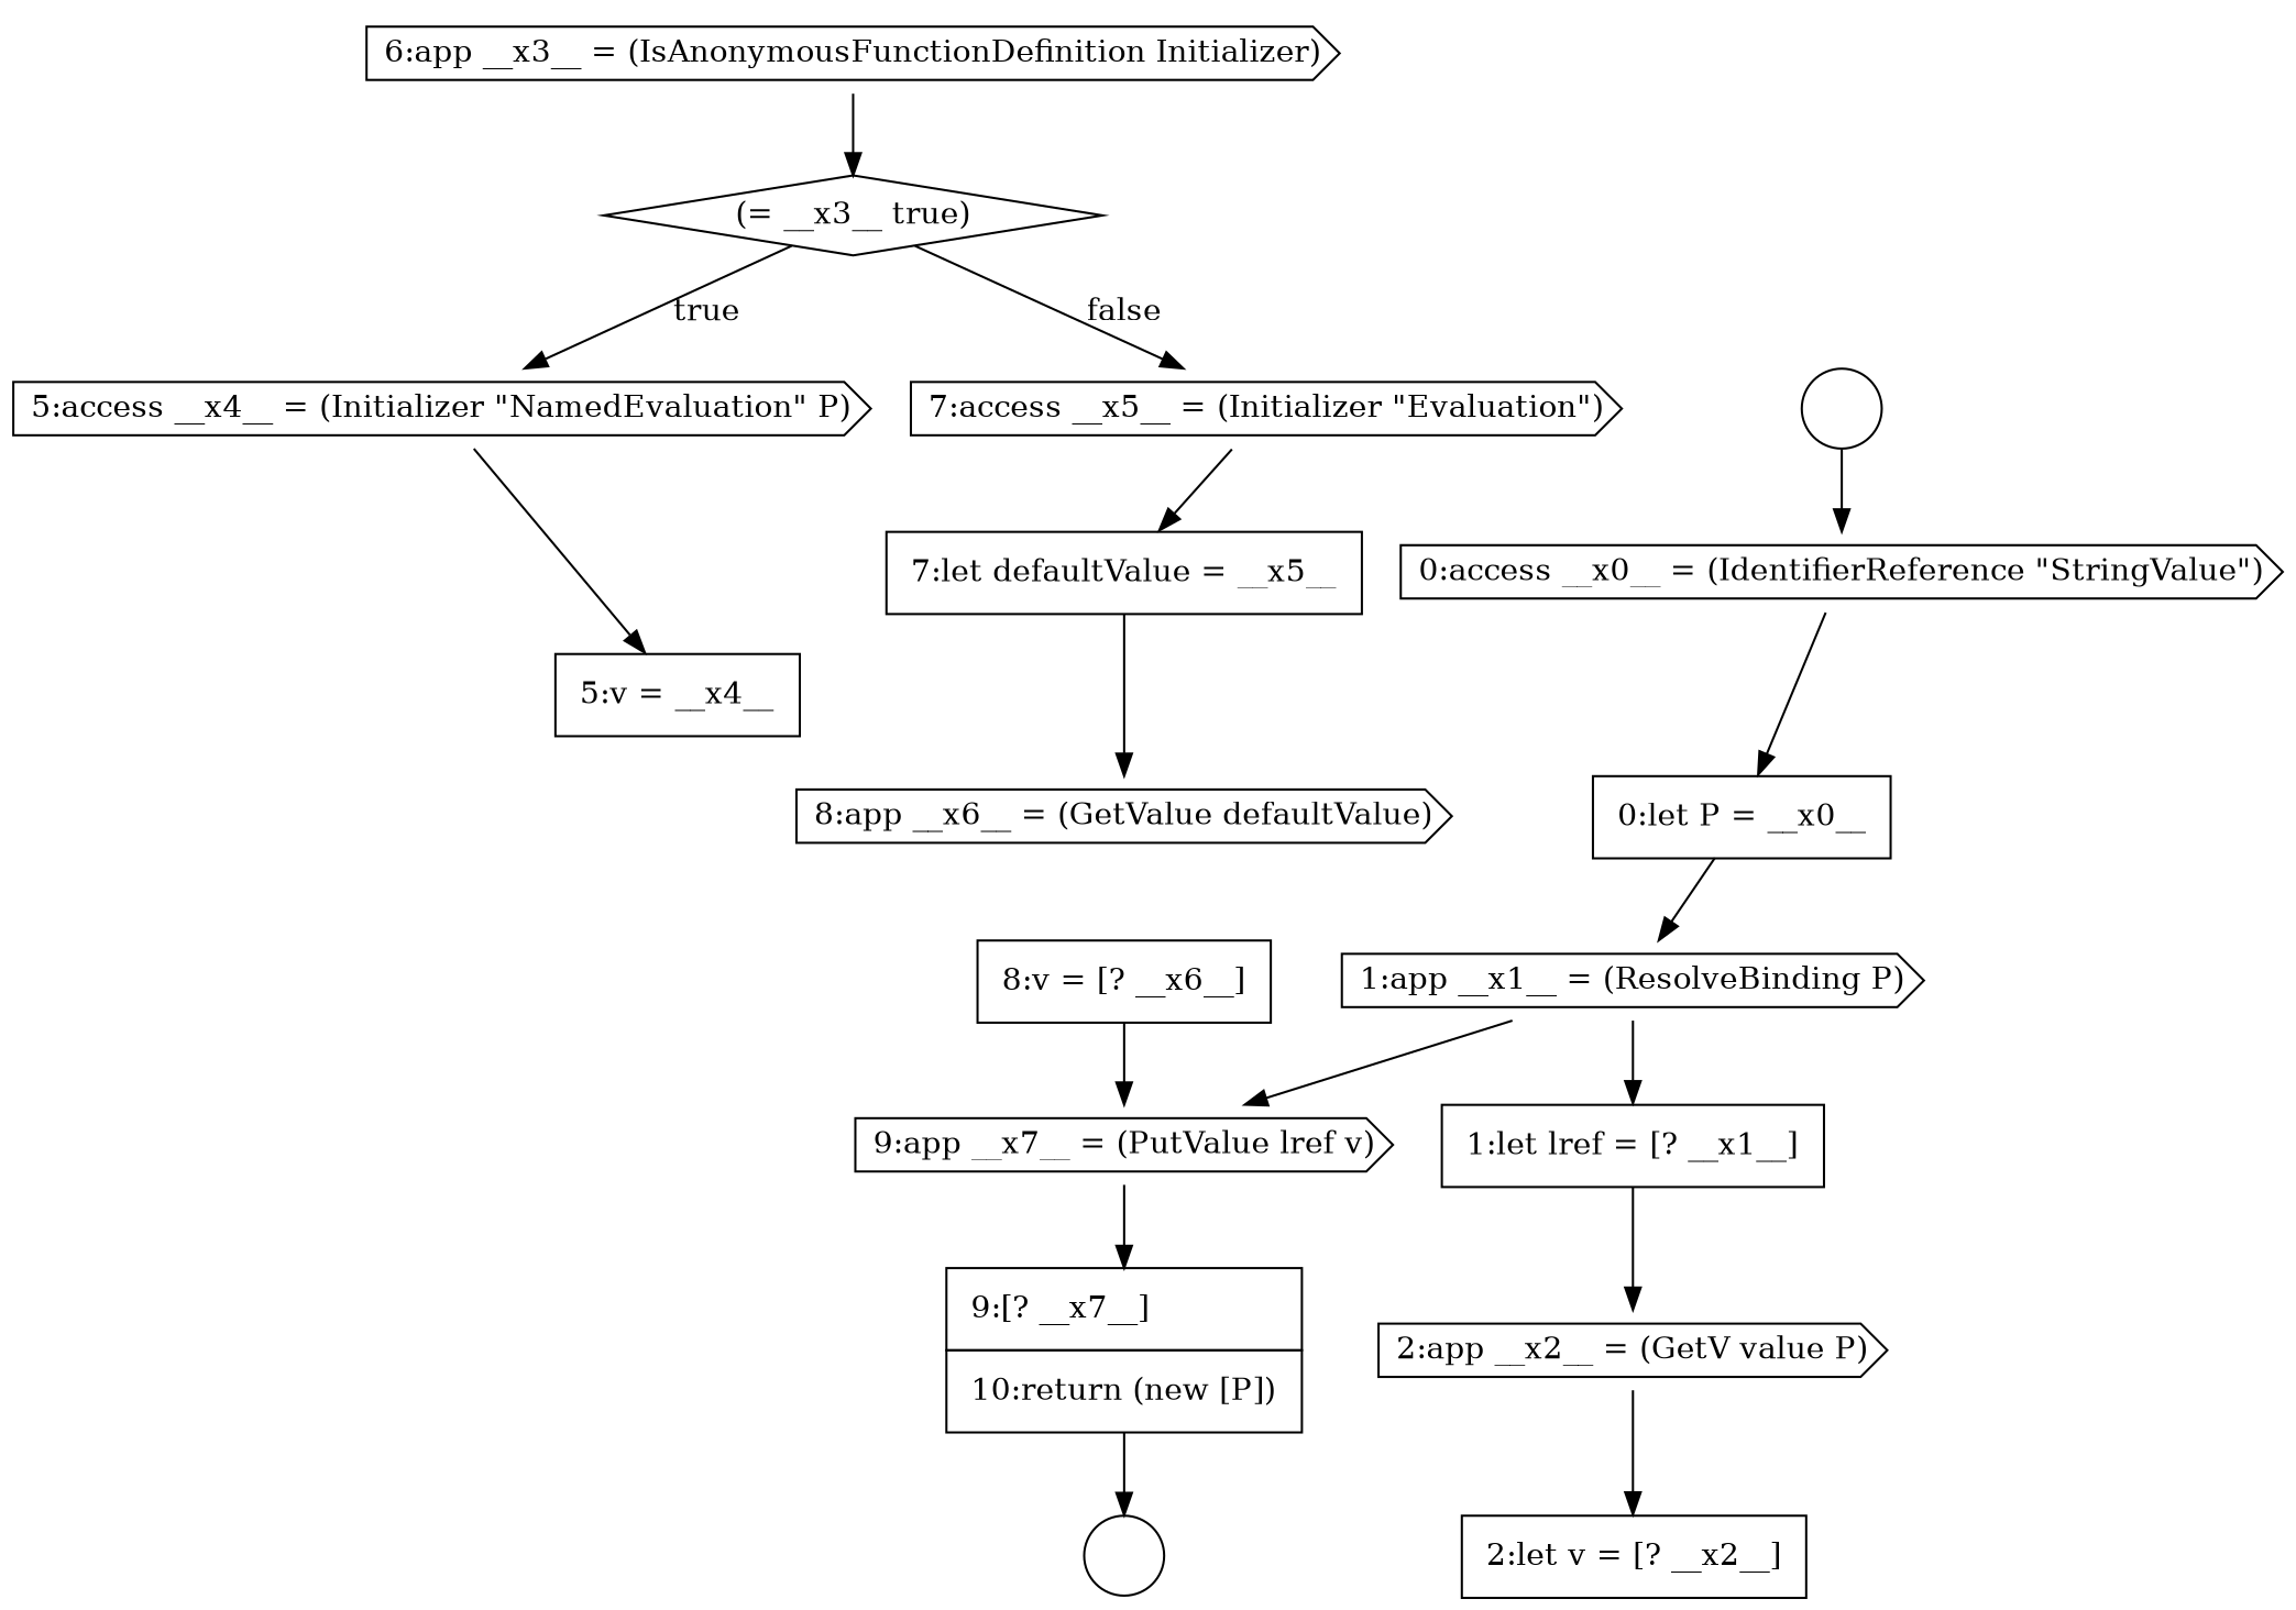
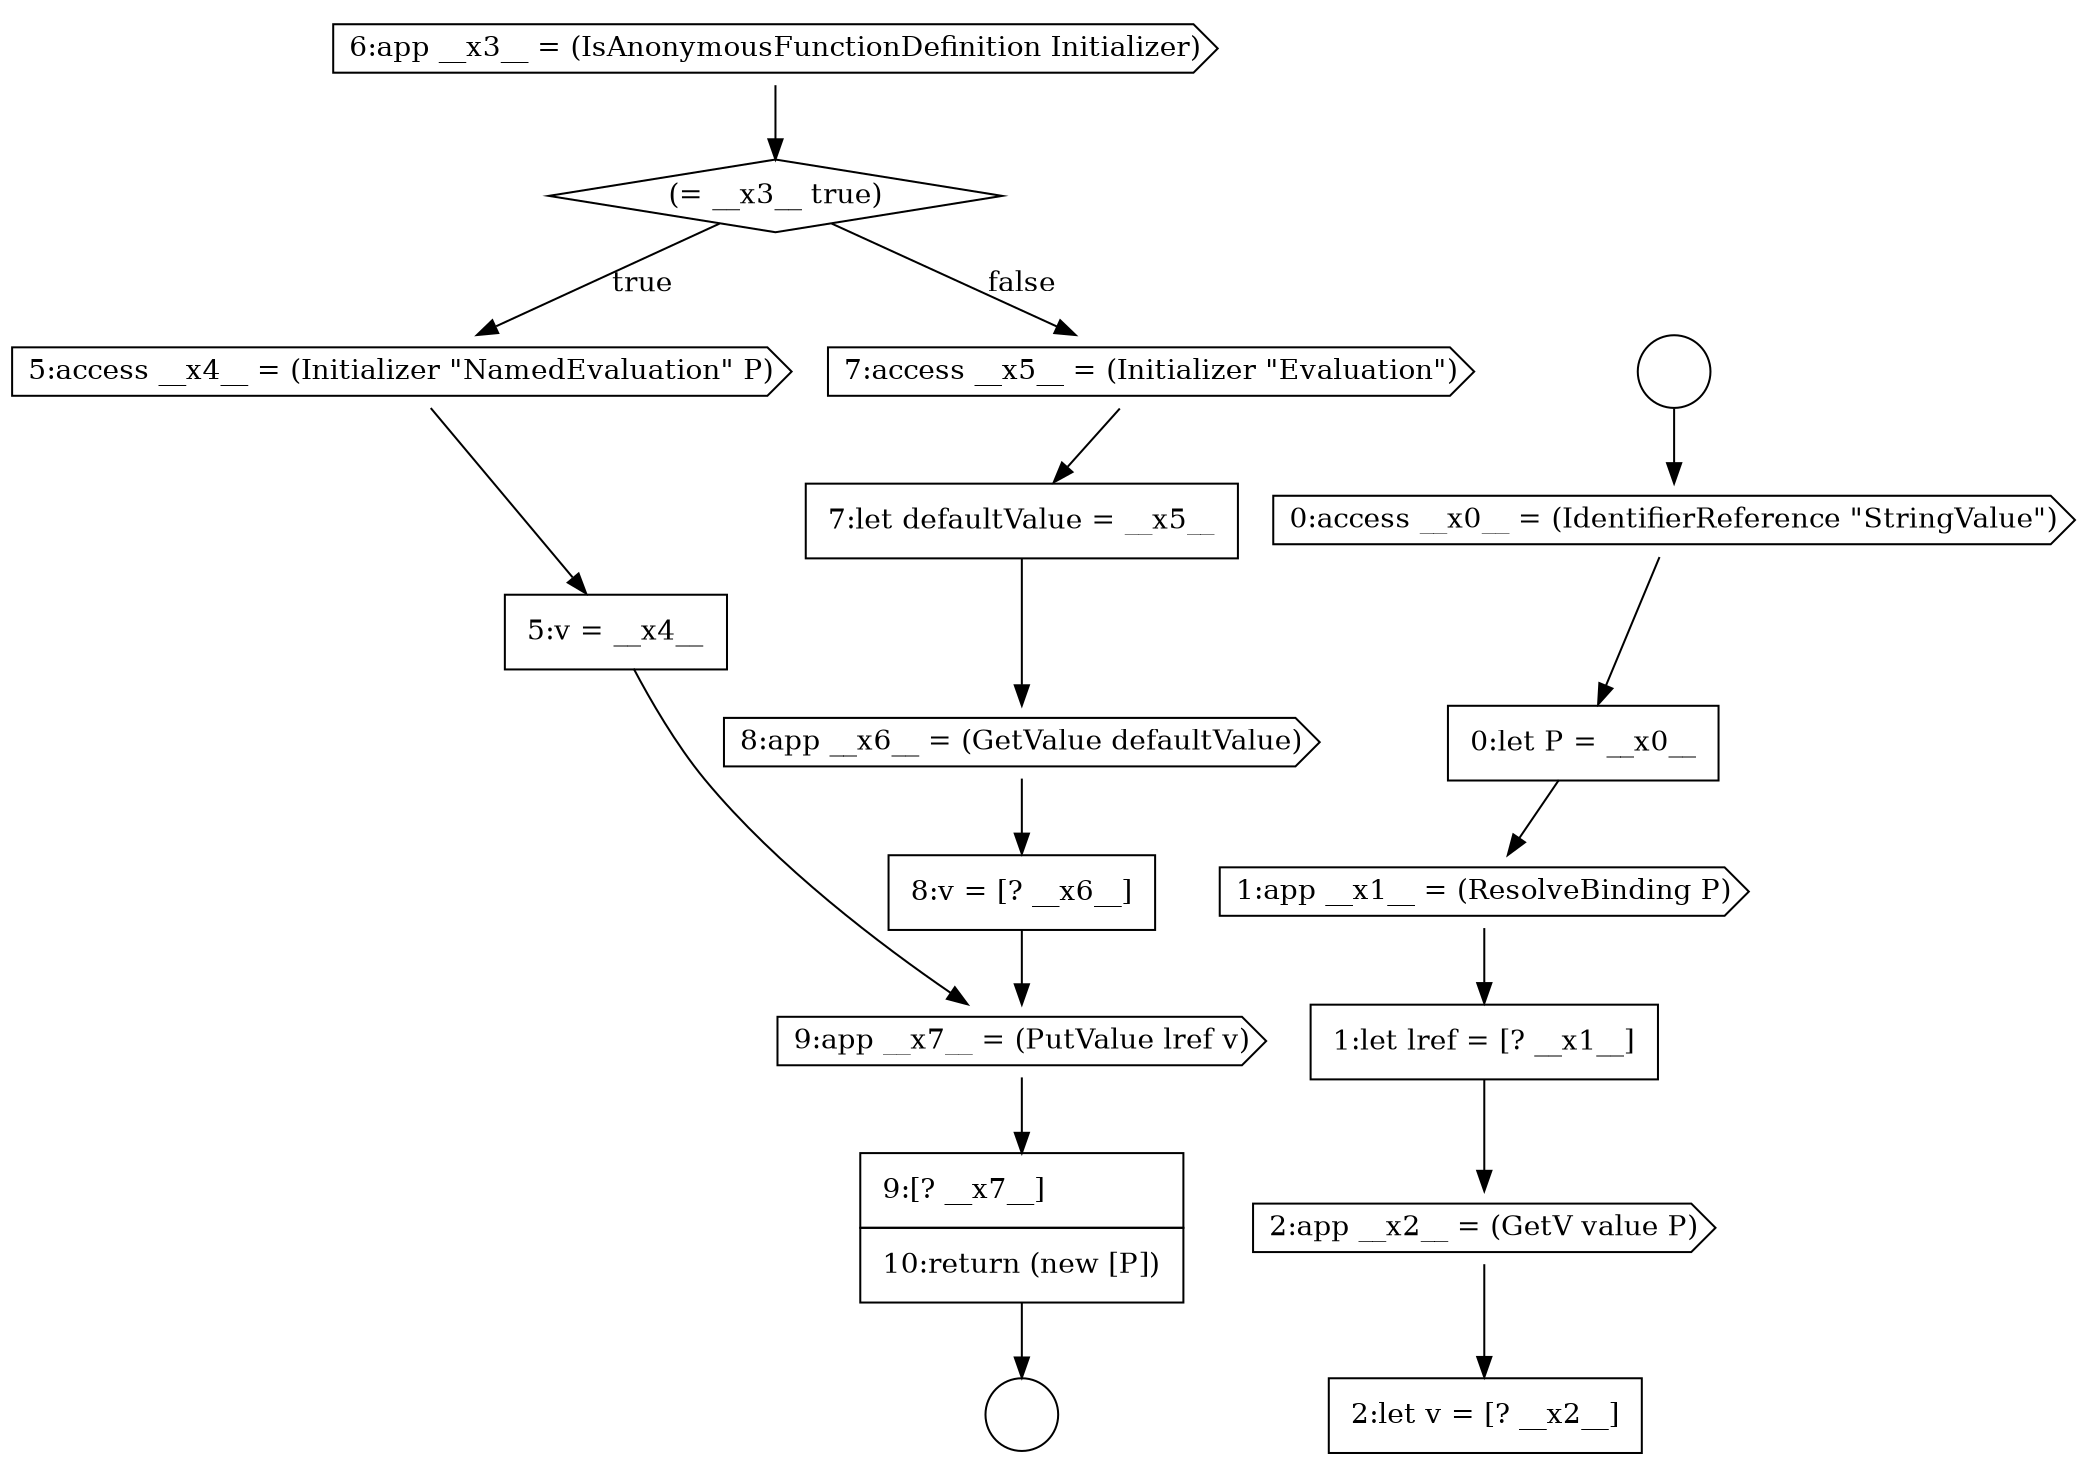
  digraph {
    node [color=black fillcolor=white shape=cds style=filled]
    edge [color=black]
    n1 [label=<<font color="black">0:access __x0__ = (IdentifierReference &quot;StringValue&quot;)</font>>]
    n2 [label=<<font color="black">     <table border="0" cellborder="1" cellspacing="0" cellpadding="10">       <tr><td align="left">0:let P = __x0__</td></tr>     </table>   </font>> margin=0 shape=none]
    n3 [label=<<font color="black">1:app __x1__ = (ResolveBinding P)</font>>]
    n4 [label=<<font color="black">9:app __x7__ = (PutValue lref v)</font>>]
    n5 [label=<<font color="black">     <table border="0" cellborder="1" cellspacing="0" cellpadding="10">       <tr><td align="left">9:[? __x7__]</td></tr>       <tr><td align="left">10:return (new [P])</td></tr>     </table>   </font>> margin=0 shape=none]
    n6 [label=" " shape=circle]
    n7 [label=<<font color="black">(= __x3__ true)</font>> shape=diamond]
    n8 [label=<<font color="black">5:access __x4__ = (Initializer &quot;NamedEvaluation&quot; P)</font>>]
    n9 [label=<<font color="black">7:access __x5__ = (Initializer &quot;Evaluation&quot;)</font>>]
    n10 [label=<<font color="black">     <table border="0" cellborder="1" cellspacing="0" cellpadding="10">       <tr><td align="left">5:v = __x4__</td></tr>     </table>   </font>> margin=0 shape=none]
    n11 [label=<<font color="black">     <table border="0" cellborder="1" cellspacing="0" cellpadding="10">       <tr><td align="left">7:let defaultValue = __x5__</td></tr>     </table>   </font>> margin=0 shape=none]
    n12 [label=<<font color="black">8:app __x6__ = (GetValue defaultValue)</font>>]
    n13 [label=<<font color="black">     <table border="0" cellborder="1" cellspacing="0" cellpadding="10">       <tr><td align="left">8:v = [? __x6__]</td></tr>     </table>   </font>> margin=0 shape=none]
    n14 [label=" " shape=circle]
    n15 [label=<<font color="black">2:app __x2__ = (GetV value P)</font>>]
    n16 [label=<<font color="black">     <table border="0" cellborder="1" cellspacing="0" cellpadding="10">       <tr><td align="left">2:let v = [? __x2__]</td></tr>     </table>   </font>> margin=0 shape=none]
    n17 [label=<<font color="black">6:app __x3__ = (IsAnonymousFunctionDefinition Initializer)</font>>]
    n18 [label=<<font color="black">     <table border="0" cellborder="1" cellspacing="0" cellpadding="10">       <tr><td align="left">1:let lref = [? __x1__]</td></tr>     </table>   </font>> margin=0 shape=none]
    n1 -> n2
    n2 -> n3
    n3 -> n18
    n4 -> n5
    n5 -> n6
    n7 -> n8 [label=<<font color="black">true</font>>]
    n7 -> n9 [label=<<font color="black">false</font>>]
    n8 -> n10
    n9 -> n11
-   n3 -> n4
+   n10 -> n4
    n11 -> n12
+   n12 -> n13
    n13 -> n4
    n14 -> n1
    n15 -> n16
    n17 -> n7
    n18 -> n15
  }
